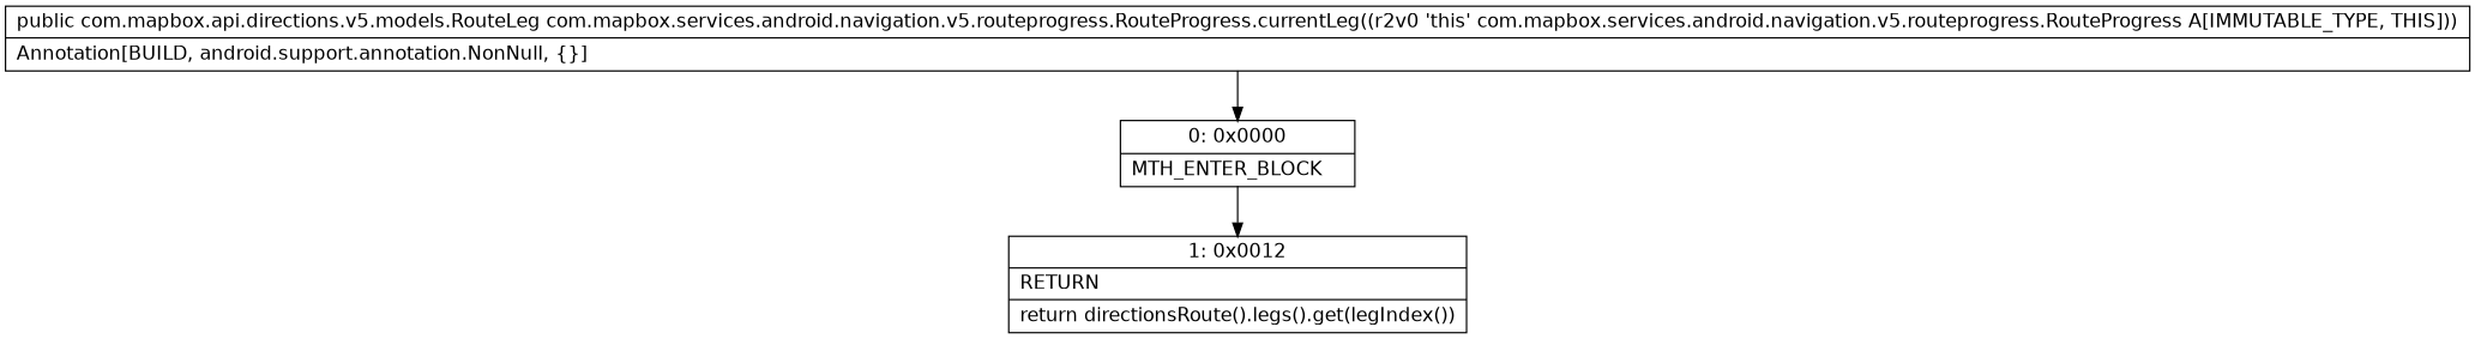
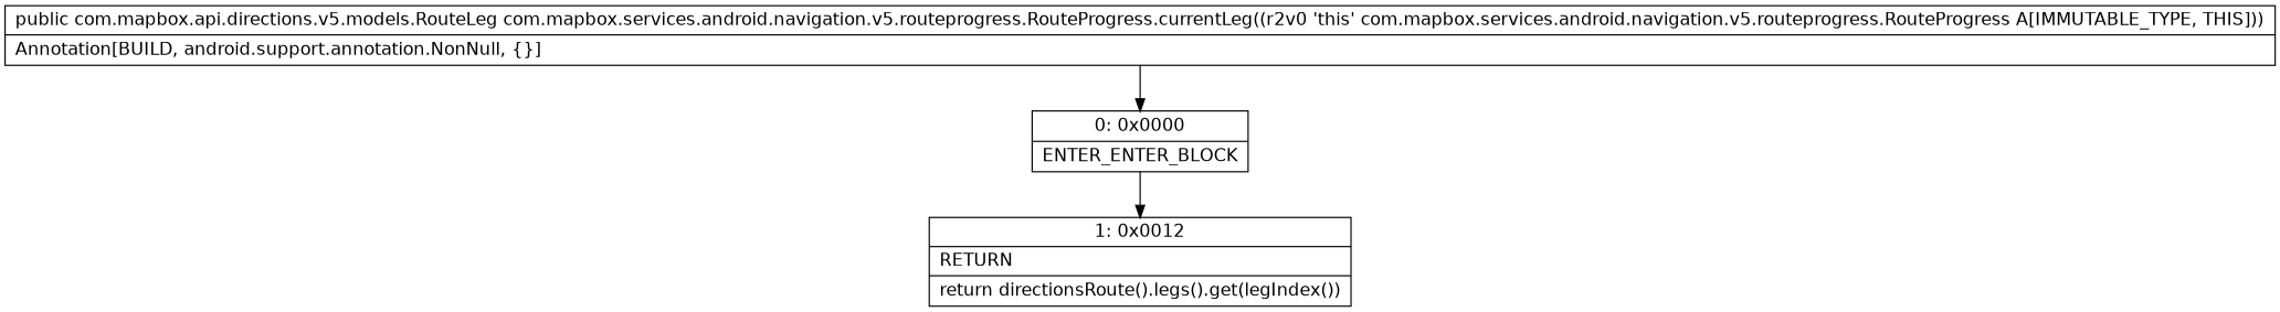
  digraph {
    fontname="DejaVu Sans"
    node [shape=record fontname="DejaVu Sans"]
    edge [fontname="DejaVu Sans"]
-   n1 [label="{0\:\ 0x0000|MTH_ENTER_BLOCK\l}"]
+   n1 [label="{0\:\ 0x0000|ENTER_ENTER_BLOCK\l}"]
    n2 [label="{1\:\ 0x0012|RETURN\l|return directionsRoute().legs().get(legIndex())\l}"]
    n3 [label="{public com.mapbox.api.directions.v5.models.RouteLeg com.mapbox.services.android.navigation.v5.routeprogress.RouteProgress.currentLeg((r2v0 'this' com.mapbox.services.android.navigation.v5.routeprogress.RouteProgress A[IMMUTABLE_TYPE, THIS]))  | Annotation[BUILD, android.support.annotation.NonNull, \{\}]\l}"]
    n1 -> n2
    n3 -> n1
  }
